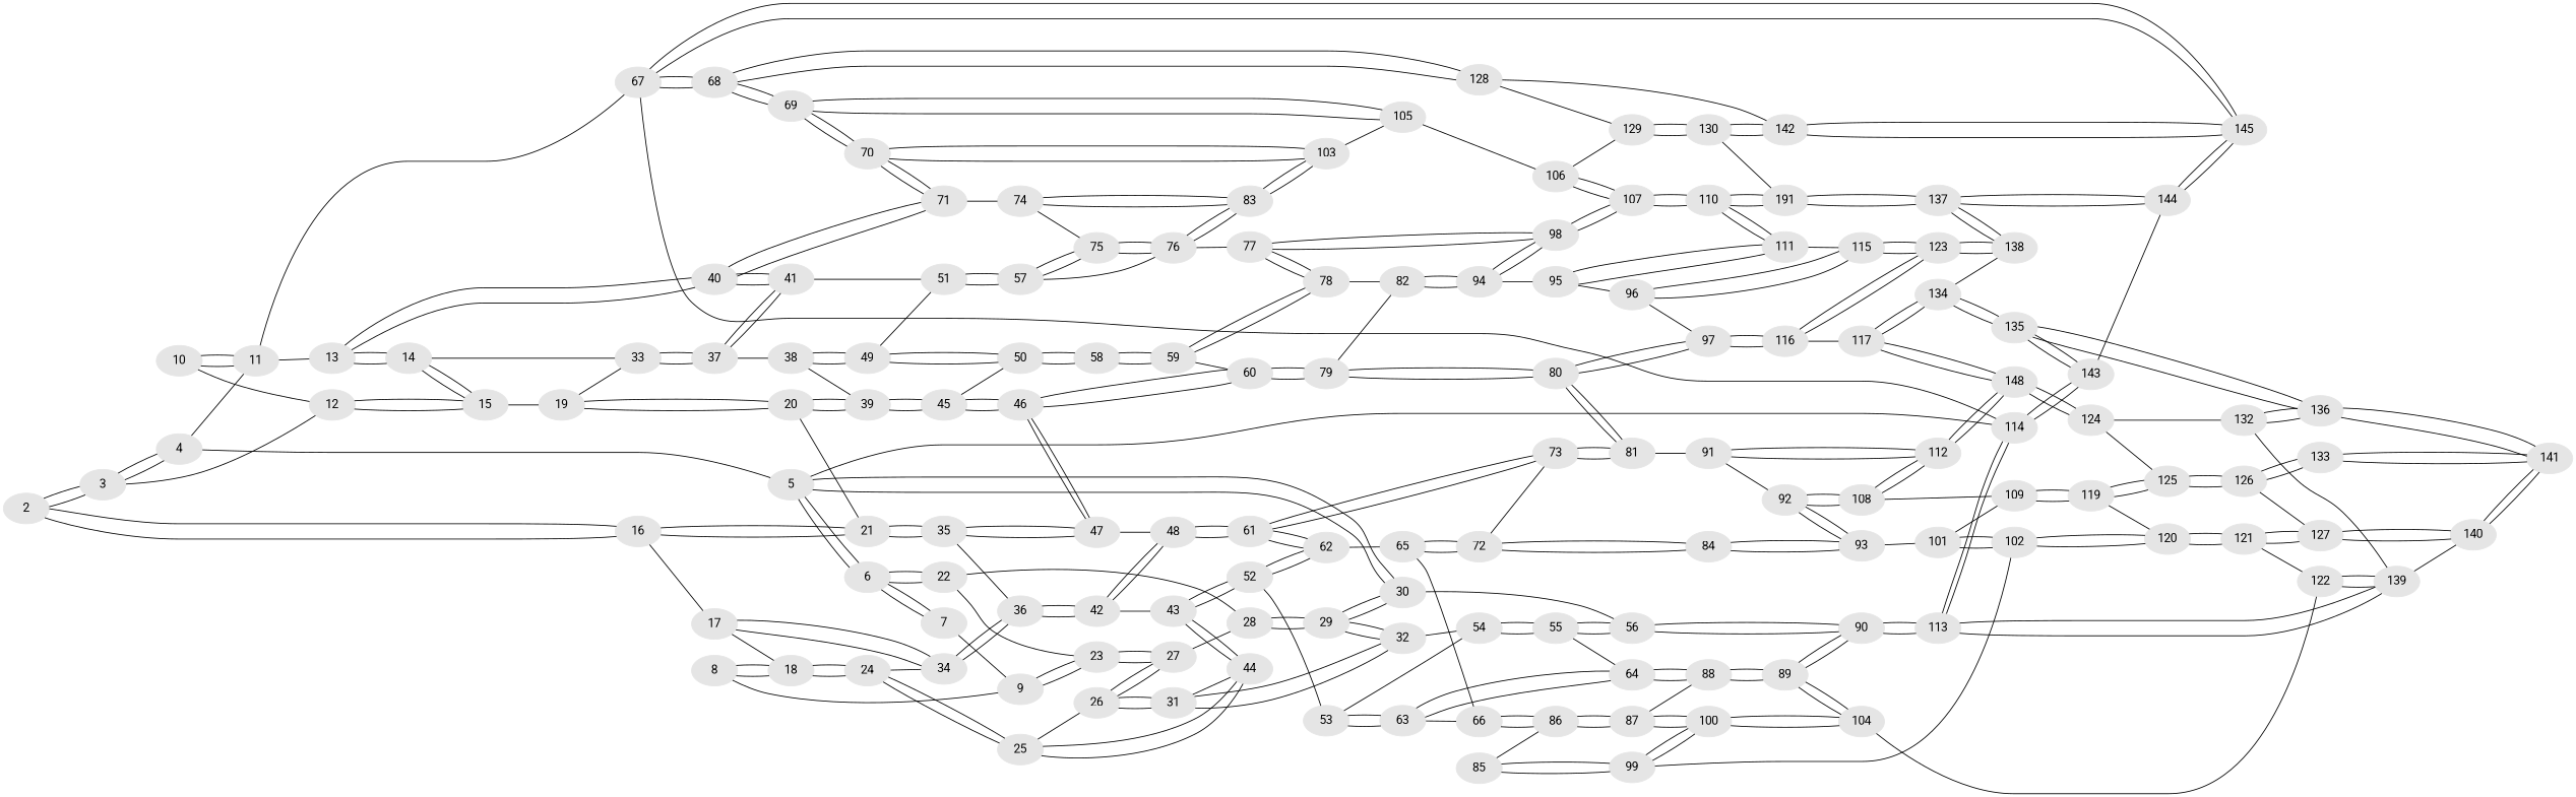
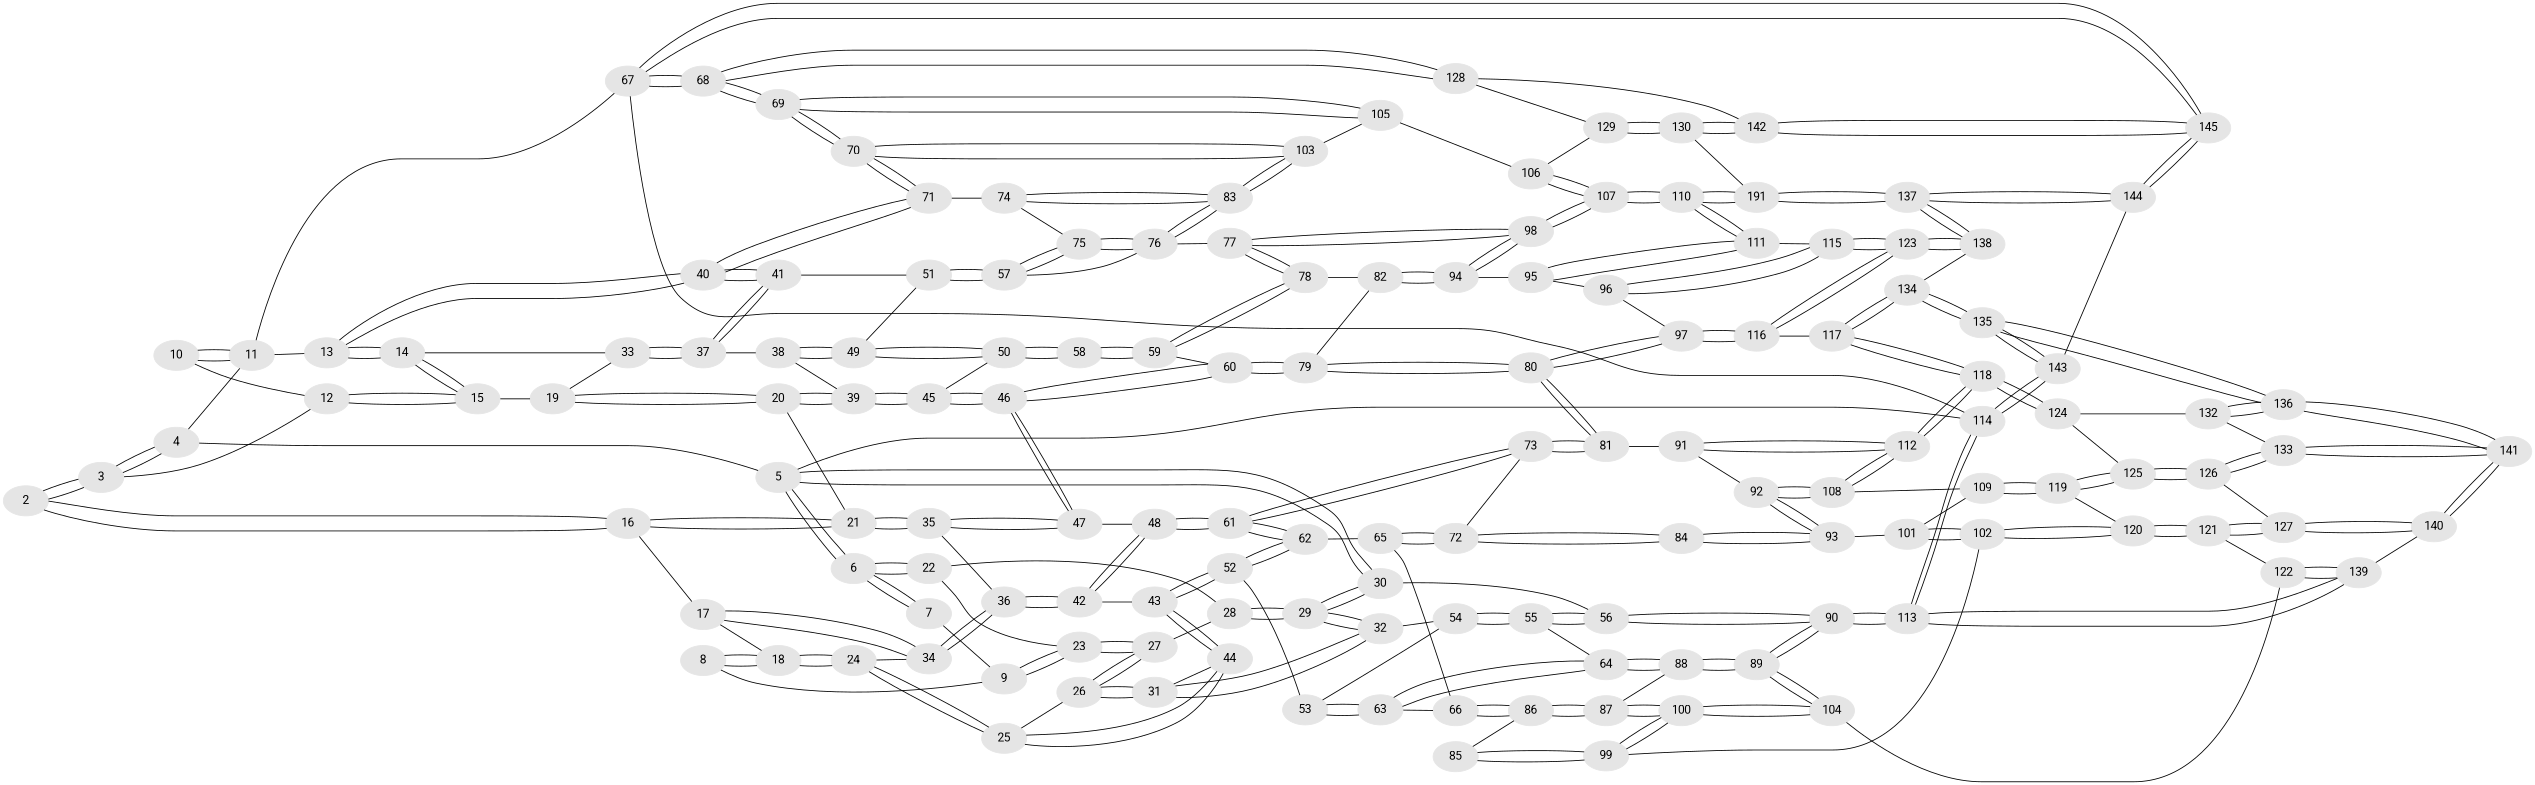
  graph {
    fontname=Roboto
    rankdir=LR
    node [color=gray90 fontname=Roboto style=filled]
    edge [fontname=Roboto]
    2
    3
    16
    8
    9
    18
    4
    12
    17
    21
    5
    11
    15
    6
    30
    114
    13
    67
    7
    22
    56
    143
    23
    28
    24
    27
    10
    14
    40
    68
    145
    19
    33
    41
    71
    37
    20
    34
    35
    36
    25
    39
    45
    47
    29
    26
    44
    31
    32
    54
    90
    55
    38
    42
    48
    43
    49
    51
    50
    46
    74
    57
    52
    61
    53
    62
    60
    58
    79
    73
    59
    75
    76
    63
    65
    64
    66
    88
    113
    78
    82
    80
    81
    72
    86
    89
    84
    87
    69
    128
    70
    105
    129
    142
    103
    106
    83
    93
    91
    77
    98
    107
    94
    97
    116
    92
    112
    95
    85
    99
    101
    100
    102
    104
    122
    139
    108
-   118 [label=148]
+   118
    109
    96
    111
    115
    123
    117
    110
    120
    119
    121
    130
    n130 [label=191]
    125
    137
    124
    140
    144
    138
    134
    135
    132
    126
    127
    133
    136
    141
    2 -- 3
    2 -- 3
    2 -- 16
    2 -- 16
    3 -- 4
    3 -- 4
    3 -- 12
    16 -- 17
    16 -- 21
    16 -- 21
    8 -- 9
    8 -- 18
    8 -- 18
    9 -- 23
    9 -- 23
    18 -- 24
    18 -- 24
    4 -- 5
    4 -- 11
    12 -- 15
    12 -- 15
    17 -- 18
    17 -- 34
    17 -- 34
    21 -- 35
    21 -- 35
    5 -- 6
    5 -- 6
    5 -- 30
    5 -- 30
    5 -- 114
    11 -- 13
    11 -- 67
    15 -- 19
    6 -- 7
    6 -- 7
    6 -- 22
    6 -- 22
    30 -- 56
    114 -- 143
    114 -- 143
    13 -- 14
    13 -- 14
    13 -- 40
    13 -- 40
    67 -- 114
    67 -- 68
    67 -- 68
    67 -- 145
    67 -- 145
    7 -- 9
    22 -- 23
    22 -- 28
    56 -- 90
    56 -- 90
    143 -- 144
    23 -- 27
    23 -- 27
    28 -- 29
    28 -- 29
    24 -- 34
    24 -- 25
    24 -- 25
    27 -- 28
    10 -- 12
    10 -- 11
    10 -- 11
    14 -- 15
    14 -- 15
    14 -- 33
    40 -- 41
    40 -- 41
    40 -- 71
    40 -- 71
    68 -- 69
    68 -- 69
    68 -- 128
    68 -- 128
    19 -- 33
    19 -- 20
    19 -- 20
    33 -- 37
    33 -- 37
    41 -- 51
    71 -- 74
    37 -- 41
    37 -- 41
    37 -- 38
    20 -- 21
    20 -- 39
    20 -- 39
    34 -- 36
    34 -- 36
    35 -- 36
    35 -- 47
    35 -- 47
    36 -- 42
    36 -- 42
    25 -- 26
    25 -- 44
    25 -- 44
    39 -- 45
    39 -- 45
    45 -- 50
    45 -- 46
    45 -- 46
    47 -- 48
    29 -- 30
    29 -- 30
    29 -- 32
    29 -- 32
    26 -- 27
    26 -- 27
    26 -- 31
    26 -- 31
    31 -- 44
    31 -- 32
    31 -- 32
    32 -- 54
    54 -- 55
    54 -- 55
    90 -- 113
    90 -- 113
    55 -- 56
    55 -- 56
    55 -- 64
    38 -- 39
    38 -- 49
    38 -- 49
    42 -- 48
    42 -- 48
    42 -- 43
    48 -- 61
    48 -- 61
    43 -- 44
    43 -- 44
    43 -- 52
    43 -- 52
    49 -- 51
    49 -- 50
    49 -- 50
    51 -- 57
    51 -- 57
    50 -- 58
    50 -- 58
    46 -- 47
    46 -- 47
    46 -- 60
    46 -- 60
    74 -- 75
    74 -- 83
    74 -- 83
    57 -- 75
    57 -- 75
    57 -- 76
    52 -- 53
    52 -- 62
    52 -- 62
    61 -- 62
    61 -- 62
    61 -- 73
    61 -- 73
    53 -- 54
    53 -- 63
    53 -- 63
    62 -- 65
    60 -- 79
    60 -- 79
    58 -- 59
    58 -- 59
    79 -- 82
    79 -- 80
    79 -- 80
    73 -- 81
    73 -- 81
    59 -- 60
    59 -- 78
    59 -- 78
    75 -- 76
    75 -- 76
    76 -- 83
    76 -- 83
    76 -- 77
    63 -- 64
    63 -- 64
    63 -- 66
    65 -- 66
    65 -- 72
    65 -- 72
    64 -- 88
    64 -- 88
    66 -- 86
    66 -- 86
    88 -- 89
    88 -- 89
    113 -- 114
    113 -- 114
    113 -- 139
    113 -- 139
    78 -- 82
    82 -- 94
    82 -- 94
    80 -- 81
    80 -- 81
    80 -- 97
    80 -- 97
    81 -- 91
    72 -- 73
    72 -- 84
    72 -- 84
    86 -- 87
    86 -- 87
    89 -- 90
    89 -- 90
    89 -- 104
    89 -- 104
    84 -- 93
    84 -- 93
    87 -- 88
    87 -- 100
    87 -- 100
    69 -- 70
    69 -- 70
    69 -- 105
    69 -- 105
    128 -- 129
    128 -- 142
    70 -- 71
    70 -- 71
    70 -- 103
    70 -- 103
    105 -- 106
    129 -- 130
    129 -- 130
    142 -- 145
    142 -- 145
    103 -- 105
    106 -- 129
    106 -- 107
    106 -- 107
    83 -- 103
    83 -- 103
    93 -- 101
    91 -- 92
    91 -- 112
    91 -- 112
    77 -- 78
    77 -- 78
    77 -- 98
    77 -- 98
    98 -- 107
    98 -- 107
    107 -- 110
    107 -- 110
    94 -- 98
    94 -- 98
    94 -- 95
    97 -- 116
    97 -- 116
    116 -- 123
    116 -- 123
    116 -- 117
    92 -- 93
    92 -- 93
    92 -- 108
    92 -- 108
    112 -- 118
    112 -- 118
    95 -- 96
    95 -- 111
    95 -- 111
    85 -- 86
    85 -- 99
    85 -- 99
    99 -- 100
    99 -- 100
    99 -- 102
    101 -- 102
    101 -- 102
    101 -- 109
    100 -- 104
    100 -- 104
    102 -- 120
    102 -- 120
    104 -- 122
    122 -- 139
    122 -- 139
    139 -- 140
    108 -- 112
    108 -- 112
    108 -- 109
    118 -- 124
    118 -- 124
    109 -- 119
    109 -- 119
    96 -- 97
    96 -- 115
    96 -- 115
    111 -- 115
    115 -- 123
    115 -- 123
    123 -- 138
    123 -- 138
    117 -- 118
    117 -- 118
    117 -- 134
    117 -- 134
    110 -- 111
    110 -- 111
    110 -- n130
    110 -- n130
    120 -- 121
    120 -- 121
    119 -- 120
    119 -- 125
    119 -- 125
    121 -- 122
    121 -- 127
    121 -- 127
    130 -- 142
    130 -- 142
    130 -- n130
    n130 -- 137
    n130 -- 137
    125 -- 126
    125 -- 126
    137 -- 144
    137 -- 144
    137 -- 138
    137 -- 138
    124 -- 125
    124 -- 132
    140 -- 141
    140 -- 141
    144 -- 145
    144 -- 145
    134 -- 138
    134 -- 135
    134 -- 135
    135 -- 143
    135 -- 143
    135 -- 136
    135 -- 136
-   132 -- 139
+   132 -- 133
    132 -- 136
    132 -- 136
    126 -- 127
    126 -- 133
    126 -- 133
    127 -- 140
    127 -- 140
    133 -- 141
    133 -- 141
    136 -- 141
    136 -- 141
  }
